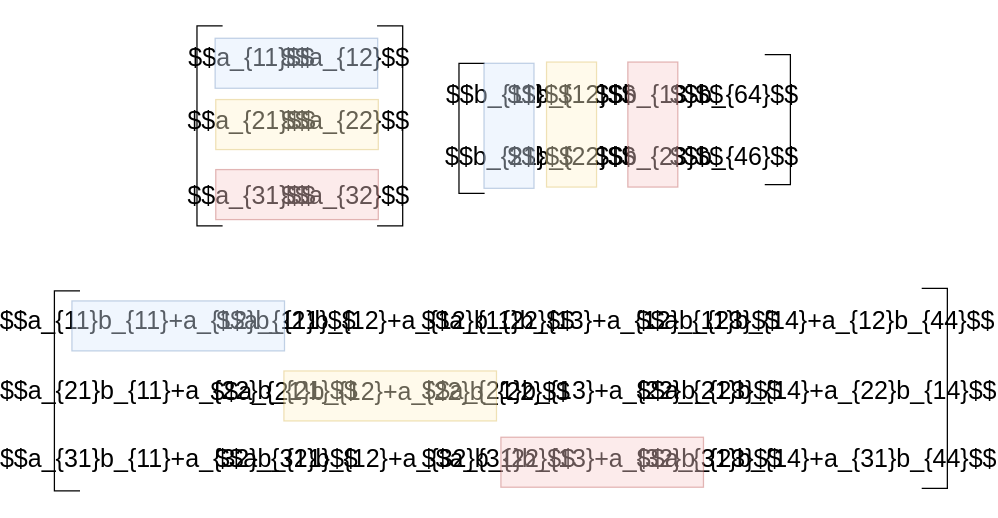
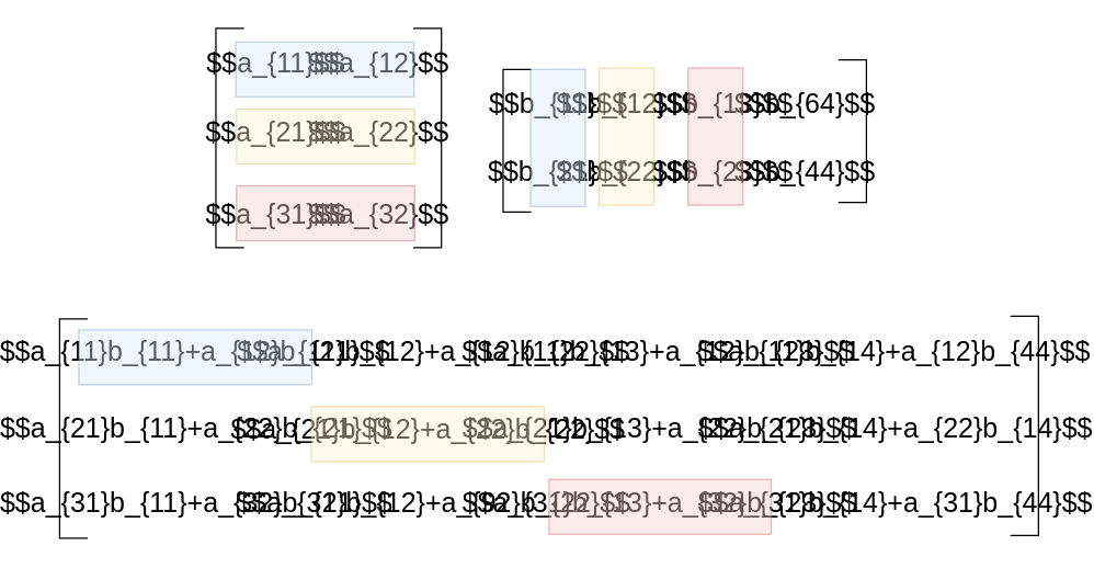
  <mxCell id="0" />
  <mxCell id="1" parent="0" />
  <mxCell id="2" value="" style="shape=partialRectangle;whiteSpace=wrap;html=1;bottom=1;right=1;left=1;top=0;fillColor=none;routingCenterX=-0.5;direction=south;" vertex="1" parent="1"><mxGeometry x="134" y="20" width="20" height="160" as="geometry" /></mxCell>
  <mxCell id="3" value="&lt;font style=&quot;font-size: 20px;&quot;&gt;$$a_{11}$$&lt;/font&gt;" style="text;html=1;strokeColor=none;fillColor=none;align=center;verticalAlign=middle;whiteSpace=wrap;rounded=0;" vertex="1" parent="1"><mxGeometry x="142.5" y="20" width="70" height="50" as="geometry" /></mxCell>
  <mxCell id="4" value="&lt;font style=&quot;font-size: 20px;&quot;&gt;$$a_{12}$$&lt;/font&gt;" style="text;html=1;strokeColor=none;fillColor=none;align=center;verticalAlign=middle;whiteSpace=wrap;rounded=0;" vertex="1" parent="1"><mxGeometry x="217.5" y="20" width="70" height="50" as="geometry" /></mxCell>
  <mxCell id="5" value="&lt;font style=&quot;font-size: 20px;&quot;&gt;$$a_{21}$$&lt;/font&gt;" style="text;html=1;strokeColor=none;fillColor=none;align=center;verticalAlign=middle;whiteSpace=wrap;rounded=0;" vertex="1" parent="1"><mxGeometry x="142.5" y="70" width="70" height="50" as="geometry" /></mxCell>
  <mxCell id="6" value="&lt;font style=&quot;font-size: 20px;&quot;&gt;$$a_{22}$$&lt;/font&gt;" style="text;html=1;strokeColor=none;fillColor=none;align=center;verticalAlign=middle;whiteSpace=wrap;rounded=0;" vertex="1" parent="1"><mxGeometry x="217.5" y="70" width="70" height="50" as="geometry" /></mxCell>
  <mxCell id="7" value="&lt;font style=&quot;font-size: 20px;&quot;&gt;$$a_{31}$$&lt;/font&gt;" style="text;html=1;strokeColor=none;fillColor=none;align=center;verticalAlign=middle;whiteSpace=wrap;rounded=0;" vertex="1" parent="1"><mxGeometry x="142.5" y="130" width="70" height="50" as="geometry" /></mxCell>
  <mxCell id="8" value="&lt;font style=&quot;font-size: 20px;&quot;&gt;$$a_{32}$$&lt;/font&gt;" style="text;html=1;strokeColor=none;fillColor=none;align=center;verticalAlign=middle;whiteSpace=wrap;rounded=0;" vertex="1" parent="1"><mxGeometry x="217.5" y="130" width="70" height="50" as="geometry" /></mxCell>
  <mxCell id="9" value="" style="shape=partialRectangle;whiteSpace=wrap;html=1;bottom=1;right=1;left=1;top=0;fillColor=none;routingCenterX=-0.5;direction=north;" vertex="1" parent="1"><mxGeometry x="278.5" y="20" width="20" height="160" as="geometry" /></mxCell>
  <mxCell id="10" value="&lt;font style=&quot;font-size: 20px;&quot;&gt;$$b_{11}$$&lt;/font&gt;" style="text;html=1;strokeColor=none;fillColor=none;align=center;verticalAlign=middle;whiteSpace=wrap;rounded=0;" vertex="1" parent="1"><mxGeometry x="348.5" y="49" width="70" height="50" as="geometry" /></mxCell>
  <mxCell id="11" value="&lt;font style=&quot;font-size: 20px;&quot;&gt;$$b_{12}$$&lt;/font&gt;" style="text;html=1;strokeColor=none;fillColor=none;align=center;verticalAlign=middle;whiteSpace=wrap;rounded=0;" vertex="1" parent="1"><mxGeometry x="398.5" y="49" width="70" height="50" as="geometry" /></mxCell>
  <mxCell id="12" value="&lt;font style=&quot;font-size: 20px;&quot;&gt;$$b_{13}$$&lt;/font&gt;" style="text;html=1;strokeColor=none;fillColor=none;align=center;verticalAlign=middle;whiteSpace=wrap;rounded=0;" vertex="1" parent="1"><mxGeometry x="468.5" y="49" width="70" height="50" as="geometry" /></mxCell>
  <mxCell id="13" value="&lt;font style=&quot;font-size: 20px;&quot;&gt;$$b_{64}$$&lt;/font&gt;" style="text;html=1;strokeColor=none;fillColor=none;align=center;verticalAlign=middle;whiteSpace=wrap;rounded=0;" vertex="1" parent="1"><mxGeometry x="528.5" y="49" width="70" height="50" as="geometry" /></mxCell>
  <mxCell id="14" value="&lt;font style=&quot;font-size: 20px;&quot;&gt;$$b_{21}$$&lt;/font&gt;" style="text;html=1;strokeColor=none;fillColor=none;align=center;verticalAlign=middle;whiteSpace=wrap;rounded=0;" vertex="1" parent="1"><mxGeometry x="348.5" y="99" width="70" height="50" as="geometry" /></mxCell>
  <mxCell id="15" value="&lt;font style=&quot;font-size: 20px;&quot;&gt;$$b_{22}$$&lt;/font&gt;" style="text;html=1;strokeColor=none;fillColor=none;align=center;verticalAlign=middle;whiteSpace=wrap;rounded=0;" vertex="1" parent="1"><mxGeometry x="398.5" y="99" width="70" height="50" as="geometry" /></mxCell>
  <mxCell id="16" value="&lt;font style=&quot;font-size: 20px;&quot;&gt;$$b_{23}$$&lt;/font&gt;" style="text;html=1;strokeColor=none;fillColor=none;align=center;verticalAlign=middle;whiteSpace=wrap;rounded=0;" vertex="1" parent="1"><mxGeometry x="468.5" y="99" width="70" height="50" as="geometry" /></mxCell>
- <mxCell id="17" value="&lt;font style=&quot;font-size: 20px;&quot;&gt;$$b_{46}$$&lt;/font&gt;" style="text;html=1;strokeColor=none;fillColor=none;align=center;verticalAlign=middle;whiteSpace=wrap;rounded=0;" vertex="1" parent="1"><mxGeometry x="528.5" y="99" width="70" height="50" as="geometry" /></mxCell>
+ <mxCell id="17" value="&lt;font style=&quot;font-size: 20px;&quot;&gt;$$b_{44}$$&lt;/font&gt;" style="text;html=1;strokeColor=none;fillColor=none;align=center;verticalAlign=middle;whiteSpace=wrap;rounded=0;" vertex="1" parent="1"><mxGeometry x="528.5" y="99" width="70" height="50" as="geometry" /></mxCell>
  <mxCell id="18" value="" style="shape=partialRectangle;whiteSpace=wrap;html=1;bottom=1;right=1;left=1;top=0;fillColor=none;routingCenterX=-0.5;direction=south;" vertex="1" parent="1"><mxGeometry x="343.5" y="50" width="20" height="104" as="geometry" /></mxCell>
  <mxCell id="19" value="" style="shape=partialRectangle;whiteSpace=wrap;html=1;bottom=1;right=1;left=1;top=0;fillColor=none;routingCenterX=-0.5;direction=north;" vertex="1" parent="1"><mxGeometry x="588.5" y="43" width="20" height="104" as="geometry" /></mxCell>
  <mxCell id="20" value="" style="rounded=0;whiteSpace=wrap;html=1;fillColor=#dae8fc;strokeColor=#6c8ebf;opacity=40;" vertex="1" parent="1"><mxGeometry x="148.5" y="30" width="130" height="40" as="geometry" /></mxCell>
  <mxCell id="21" value="" style="rounded=0;whiteSpace=wrap;html=1;fillColor=#dae8fc;strokeColor=#6c8ebf;opacity=40;direction=south;" vertex="1" parent="1"><mxGeometry x="363.5" y="50" width="40" height="100" as="geometry" /></mxCell>
  <mxCell id="22" value="" style="shape=partialRectangle;whiteSpace=wrap;html=1;bottom=1;right=1;left=1;top=0;fillColor=none;routingCenterX=-0.5;direction=south;" vertex="1" parent="1"><mxGeometry x="20" y="232" width="20" height="160" as="geometry" /></mxCell>
  <mxCell id="23" value="&lt;font style=&quot;font-size: 20px;&quot;&gt;$$a_{11}b_{11}+a_{12}b_{21}$$&lt;/font&gt;" style="text;html=1;strokeColor=none;fillColor=none;align=center;verticalAlign=middle;whiteSpace=wrap;rounded=0;" vertex="1" parent="1"><mxGeometry x="44" y="230" width="150" height="50" as="geometry" /></mxCell>
  <mxCell id="24" value="" style="shape=partialRectangle;whiteSpace=wrap;html=1;bottom=1;right=1;left=1;top=0;fillColor=none;routingCenterX=-0.5;direction=north;" vertex="1" parent="1"><mxGeometry x="714" y="230" width="20" height="160" as="geometry" /></mxCell>
  <mxCell id="25" value="" style="rounded=0;whiteSpace=wrap;html=1;fillColor=#fff2cc;strokeColor=#d6b656;opacity=40;" vertex="1" parent="1"><mxGeometry x="149" y="79" width="130" height="40" as="geometry" /></mxCell>
  <mxCell id="26" value="" style="rounded=0;whiteSpace=wrap;html=1;fillColor=#fff2cc;strokeColor=#d6b656;opacity=40;direction=south;" vertex="1" parent="1"><mxGeometry x="413.5" y="49" width="40" height="100" as="geometry" /></mxCell>
  <mxCell id="27" value="" style="rounded=0;whiteSpace=wrap;html=1;fillColor=#f8cecc;strokeColor=#b85450;opacity=40;" vertex="1" parent="1"><mxGeometry x="149" y="135" width="130" height="40" as="geometry" /></mxCell>
  <mxCell id="28" value="" style="rounded=0;whiteSpace=wrap;html=1;fillColor=#f8cecc;strokeColor=#b85450;opacity=40;direction=south;" vertex="1" parent="1"><mxGeometry x="478.5" y="49" width="40" height="100" as="geometry" /></mxCell>
  <mxCell id="29" value="&lt;font style=&quot;font-size: 20px;&quot;&gt;$$a_{11}b_{12}+a_{12}b_{22}$$&lt;/font&gt;" style="text;html=1;strokeColor=none;fillColor=none;align=center;verticalAlign=middle;whiteSpace=wrap;rounded=0;" vertex="1" parent="1"><mxGeometry x="217.5" y="230" width="150" height="50" as="geometry" /></mxCell>
  <mxCell id="30" value="&lt;font style=&quot;font-size: 20px;&quot;&gt;$$a_{11}b_{13}+a_{12}b_{23}$$&lt;/font&gt;" style="text;html=1;strokeColor=none;fillColor=none;align=center;verticalAlign=middle;whiteSpace=wrap;rounded=0;" vertex="1" parent="1"><mxGeometry x="382" y="230" width="150" height="50" as="geometry" /></mxCell>
  <mxCell id="31" value="&lt;font style=&quot;font-size: 20px;&quot;&gt;$$a_{11}b_{14}+a_{12}b_{44}$$&lt;/font&gt;" style="text;html=1;strokeColor=none;fillColor=none;align=center;verticalAlign=middle;whiteSpace=wrap;rounded=0;" vertex="1" parent="1"><mxGeometry x="554" y="230" width="150" height="50" as="geometry" /></mxCell>
  <mxCell id="32" value="&lt;font style=&quot;font-size: 20px;&quot;&gt;$$a_{21}b_{11}+a_{22}b_{21}$$&lt;/font&gt;" style="text;html=1;strokeColor=none;fillColor=none;align=center;verticalAlign=middle;whiteSpace=wrap;rounded=0;" vertex="1" parent="1"><mxGeometry x="44.5" y="286" width="150" height="50" as="geometry" /></mxCell>
  <mxCell id="33" value="&lt;font style=&quot;font-size: 20px;&quot;&gt;$$a_{21}b_{12}+a_{22}b_{22}$$&lt;/font&gt;" style="text;html=1;strokeColor=none;fillColor=none;align=center;verticalAlign=middle;whiteSpace=wrap;rounded=0;" vertex="1" parent="1"><mxGeometry x="213.5" y="287" width="150" height="50" as="geometry" /></mxCell>
  <mxCell id="34" value="&lt;font style=&quot;font-size: 20px;&quot;&gt;$$a_{21}b_{13}+a_{22}b_{23}$$&lt;/font&gt;" style="text;html=1;strokeColor=none;fillColor=none;align=center;verticalAlign=middle;whiteSpace=wrap;rounded=0;" vertex="1" parent="1"><mxGeometry x="382.5" y="286" width="150" height="50" as="geometry" /></mxCell>
  <mxCell id="35" value="&lt;font style=&quot;font-size: 20px;&quot;&gt;$$a_{21}b_{14}+a_{22}b_{14}$$&lt;/font&gt;" style="text;html=1;strokeColor=none;fillColor=none;align=center;verticalAlign=middle;whiteSpace=wrap;rounded=0;" vertex="1" parent="1"><mxGeometry x="554.5" y="286" width="150" height="50" as="geometry" /></mxCell>
  <mxCell id="36" value="&lt;font style=&quot;font-size: 20px;&quot;&gt;$$a_{31}b_{11}+a_{32}b_{21}$$&lt;/font&gt;" style="text;html=1;strokeColor=none;fillColor=none;align=center;verticalAlign=middle;whiteSpace=wrap;rounded=0;" vertex="1" parent="1"><mxGeometry x="44.5" y="340" width="150" height="50" as="geometry" /></mxCell>
- <mxCell id="37" value="&lt;font style=&quot;font-size: 20px;&quot;&gt;$$a_{31}b_{12}+a_{32}b_{22}$$&lt;/font&gt;" style="text;html=1;strokeColor=none;fillColor=none;align=center;verticalAlign=middle;whiteSpace=wrap;rounded=0;" vertex="1" parent="1"><mxGeometry x="217.5" y="340" width="150" height="50" as="geometry" /></mxCell>
+ <mxCell id="37" value="&lt;font style=&quot;font-size: 20px;&quot;&gt;$$a_{31}b_{12}+a_{92}b_{22}$$&lt;/font&gt;" style="text;html=1;strokeColor=none;fillColor=none;align=center;verticalAlign=middle;whiteSpace=wrap;rounded=0;" vertex="1" parent="1"><mxGeometry x="217.5" y="340" width="150" height="50" as="geometry" /></mxCell>
  <mxCell id="38" value="&lt;font style=&quot;font-size: 20px;&quot;&gt;$$a_{31}b_{13}+a_{32}b_{23}$$&lt;/font&gt;" style="text;html=1;strokeColor=none;fillColor=none;align=center;verticalAlign=middle;whiteSpace=wrap;rounded=0;" vertex="1" parent="1"><mxGeometry x="382.5" y="340" width="150" height="50" as="geometry" /></mxCell>
  <mxCell id="39" value="&lt;font style=&quot;font-size: 20px;&quot;&gt;$$a_{31}b_{14}+a_{31}b_{44}$$&lt;/font&gt;" style="text;html=1;strokeColor=none;fillColor=none;align=center;verticalAlign=middle;whiteSpace=wrap;rounded=0;" vertex="1" parent="1"><mxGeometry x="554.5" y="340" width="150" height="50" as="geometry" /></mxCell>
  <mxCell id="40" value="" style="rounded=0;whiteSpace=wrap;html=1;fillColor=#dae8fc;strokeColor=#6c8ebf;opacity=40;" vertex="1" parent="1"><mxGeometry x="34" y="240" width="170" height="40" as="geometry" /></mxCell>
  <mxCell id="41" value="" style="rounded=0;whiteSpace=wrap;html=1;fillColor=#fff2cc;strokeColor=#d6b656;opacity=40;" vertex="1" parent="1"><mxGeometry x="203.5" y="296" width="170" height="40" as="geometry" /></mxCell>
  <mxCell id="42" value="" style="rounded=0;whiteSpace=wrap;html=1;fillColor=#f8cecc;strokeColor=#b85450;opacity=40;" vertex="1" parent="1"><mxGeometry x="377" y="349" width="162" height="40" as="geometry" /></mxCell>
